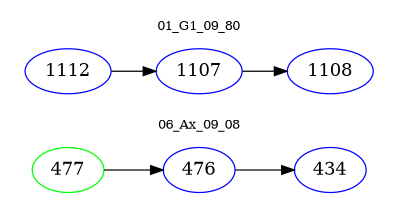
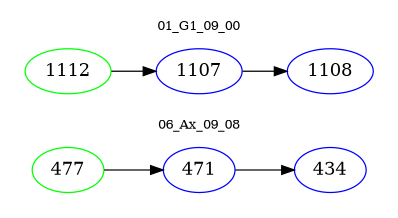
  digraph {
    rankdir=LR
    node [color=blue]
    edge [color=black]
    n1 [color=green label=477]
-   n2 [label=476]
+   n2 [label=471]
    n3 [label=434]
-   n4 [label=1112]
+   n4 [color=green label=1112]
    n5 [label=1107]
    n6 [label=1108]
    subgraph cluster_1 {
      color=white
      fontsize=10
      label="06_Ax_09_08"
      n1
      n2
      n3
    }
    subgraph cluster_2 {
      color=white
      fontsize=10
-     label="01_G1_09_80"
+     label="01_G1_09_00"
      n4
      n5
      n6
    }
    n1 -> n2
    n2 -> n3
    n4 -> n5
    n5 -> n6
  }
